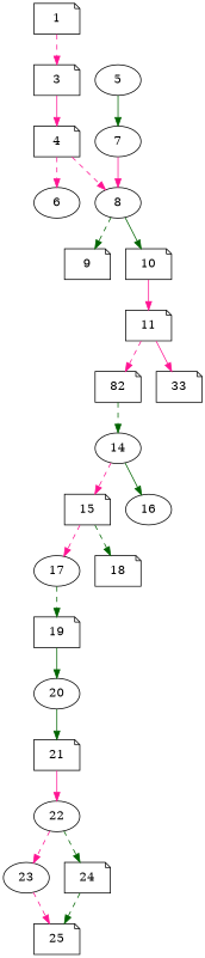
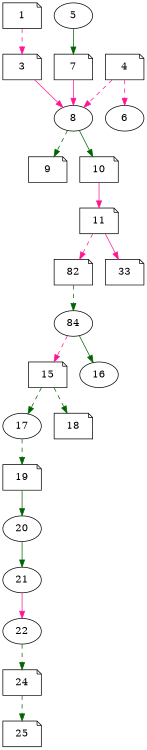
  digraph {
    node [alpha=0.01 shape=note]
    edge [color=deeppink style=dashed]
    1 [expect_size=28678144]
    3 [alpha=0.08 expect_size=12908544]
    4 [alpha=0.07 expect_size=12617728]
    6 [alpha=0.12 expect_size=24230912 shape=ellipse]
    8 [alpha=0.18 expect_size=14253056 shape=ellipse]
    5 [alpha=0.04 expect_size=19435520 shape=ellipse]
-   7 [expect_size=30051328 shape=ellipse]
+   7 [expect_size=30051328]
    9 [alpha=0.20 expect_size=5547008]
    10 [alpha=0.12 expect_size=15275008]
    11 [alpha=0.04 expect_size=36554752]
    n11 [alpha=0.19 expect_size=39121920 label=82]
    n12 [alpha=0.17 expect_size=32449536 label=33]
-   14 [alpha=0.17 expect_size=52297728 shape=ellipse]
+   14 [alpha=0.17 expect_size=52297728 shape=ellipse label=84]
    15 [alpha=0.19 expect_size=21420032]
    16 [alpha=0.19 expect_size=31282176 shape=ellipse]
    17 [alpha=0.15 expect_size=12095488 shape=ellipse]
    18 [alpha=0.13 expect_size=14957568]
    19 [alpha=0.20 expect_size=9541632]
    20 [alpha=0.11 expect_size=8832000 shape=ellipse]
-   21 [alpha=0.13 expect_size=37874688]
+   21 [alpha=0.13 expect_size=37874688 shape=ellipse]
    22 [expect_size=47518720 shape=ellipse]
-   23 [alpha=0.12 expect_size=44361728 shape=ellipse]
    24 [alpha=0.06 expect_size=36314112]
    25 [alpha=0.07 expect_size=28589056]
    1 -> 3
-   3 -> 4 [style=solid]
+   3 -> 8 [style=solid]
    4 -> 6
    4 -> 8
    8 -> 9 [color=darkgreen]
    8 -> 10 [color=darkgreen style=solid]
    5 -> 7 [color=darkgreen style=solid]
    7 -> 8 [style=solid]
    10 -> 11 [style=solid]
    11 -> n11
    11 -> n12 [style=solid]
    n11 -> 14 [color=darkgreen]
    14 -> 15
    14 -> 16 [color=darkgreen style=solid]
-   15 -> 17
+   15 -> 17 [color=darkgreen]
    15 -> 18 [color=darkgreen]
    17 -> 19 [color=darkgreen]
    19 -> 20 [color=darkgreen style=solid]
    20 -> 21 [color=darkgreen style=solid]
    21 -> 22 [style=solid]
-   22 -> 23
    22 -> 24 [color=darkgreen]
-   23 -> 25
    24 -> 25 [color=darkgreen]
  }
